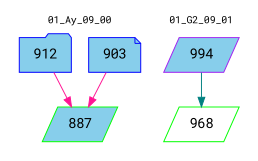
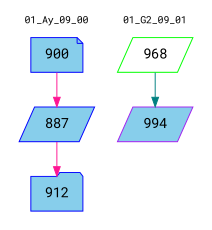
  digraph {
    fontname="Roboto Mono"
    node [color=blue fillcolor=skyblue fontname="Roboto Mono" shape=parallelogram style=filled]
    edge [color=deeppink fontname="Roboto Mono"]
-   n1 [label=903 shape=note]
-   n2 [color=green label=887]
+   n1 [label=900 shape=note]
+   n2 [label=887]
    n3 [label=912 shape=folder]
    n4 [color=green fillcolor=white label=968]
    n5 [color=purple label=994]
    subgraph cluster_1 {
      color=white
      fontsize=10
      label="01_Ay_09_00"
      n1
      n2
      n3
    }
    subgraph cluster_2 {
      color=white
      fontsize=10
      label="01_G2_09_01"
      n4
      n5
    }
    n1 -> n2
-   n3 -> n2
-   n5 -> n4 [color=teal]
+   n2 -> n3
+   n4 -> n5 [color=teal]
  }
